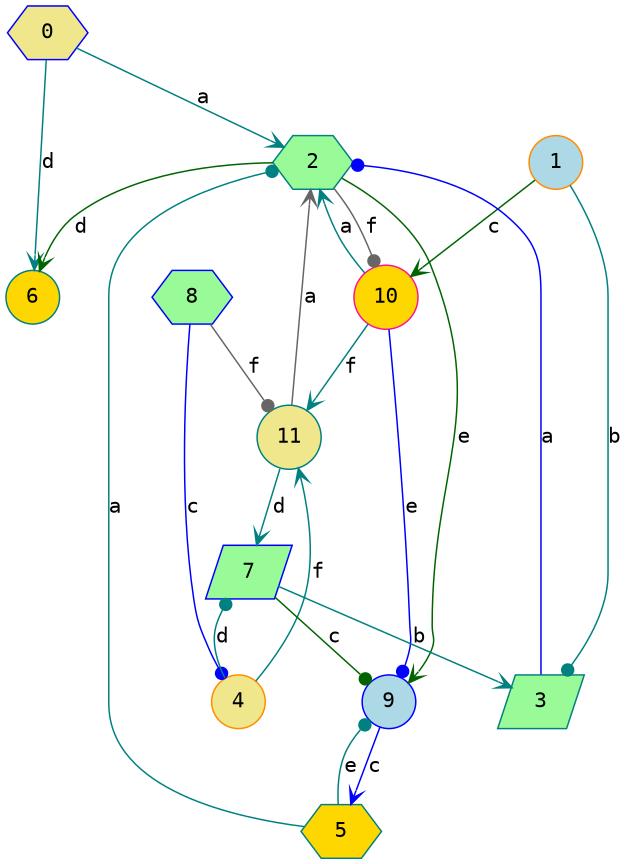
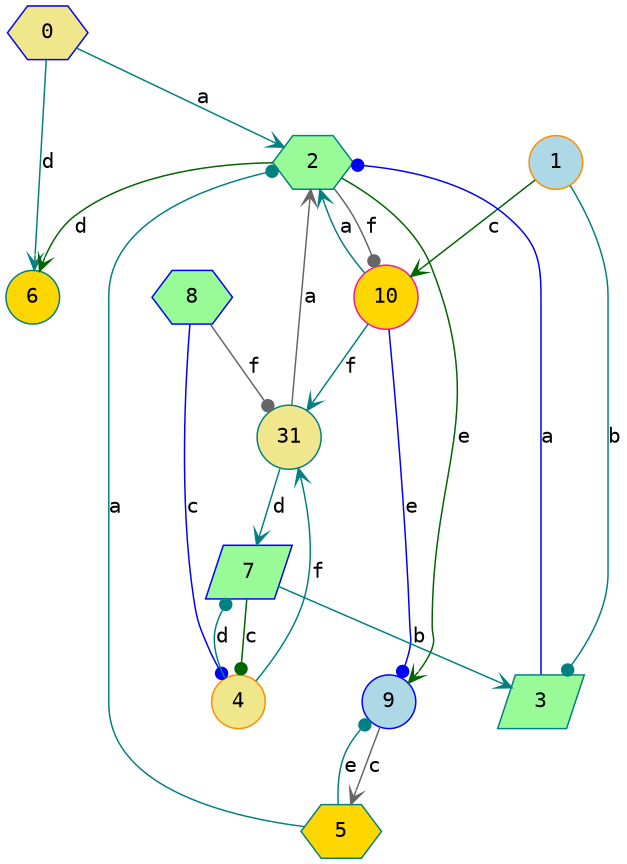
  strict digraph {
    fontname="DejaVu Sans Mono"
    node [color=teal fillcolor=palegreen fontname="DejaVu Sans Mono" shape=circle style=filled]
    edge [arrowhead=vee color=teal fontname="DejaVu Sans Mono"]
    0 [color=blue fillcolor=khaki shape=hexagon]
    2 [shape=hexagon]
    6 [fillcolor=gold]
    10 [color=deeppink fillcolor=gold]
    9 [color=blue fillcolor=lightblue]
    1 [color=darkorange fillcolor=lightblue]
    3 [shape=parallelogram]
-   11 [fillcolor=khaki]
+   11 [fillcolor=khaki label=31]
    8 [color=blue shape=hexagon]
    4 [color=darkorange fillcolor=khaki]
    5 [fillcolor=gold shape=hexagon]
    7 [color=blue shape=parallelogram]
    0 -> 2 [label=a]
    0 -> 6 [label=d]
    2 -> 6 [color=darkgreen label=d]
    2 -> 10 [arrowhead=dot color=gray40 label=f]
    2 -> 9 [color=darkgreen label=e]
    10 -> 2 [label=a]
    10 -> 9 [arrowhead=dot color=blue label=e]
    10 -> 11 [label=f]
-   9 -> 5 [color=blue label=c]
+   9 -> 5 [color=gray40 label=c]
    1 -> 10 [color=darkgreen label=c]
    1 -> 3 [arrowhead=dot label=b]
    3 -> 2 [arrowhead=dot color=blue label=a]
    11 -> 2 [color=gray40 label=a]
    11 -> 7 [label=d]
    8 -> 11 [arrowhead=dot color=gray40 label=f]
    8 -> 4 [arrowhead=dot color=blue label=c]
    4 -> 11 [label=f]
    4 -> 7 [arrowhead=dot label=d]
    5 -> 2 [arrowhead=dot label=a]
    5 -> 9 [arrowhead=dot label=e]
    7 -> 3 [label=b]
-   7 -> 9 [arrowhead=dot color=darkgreen label=c]
+   7 -> 4 [arrowhead=dot color=darkgreen label=c]
  }
